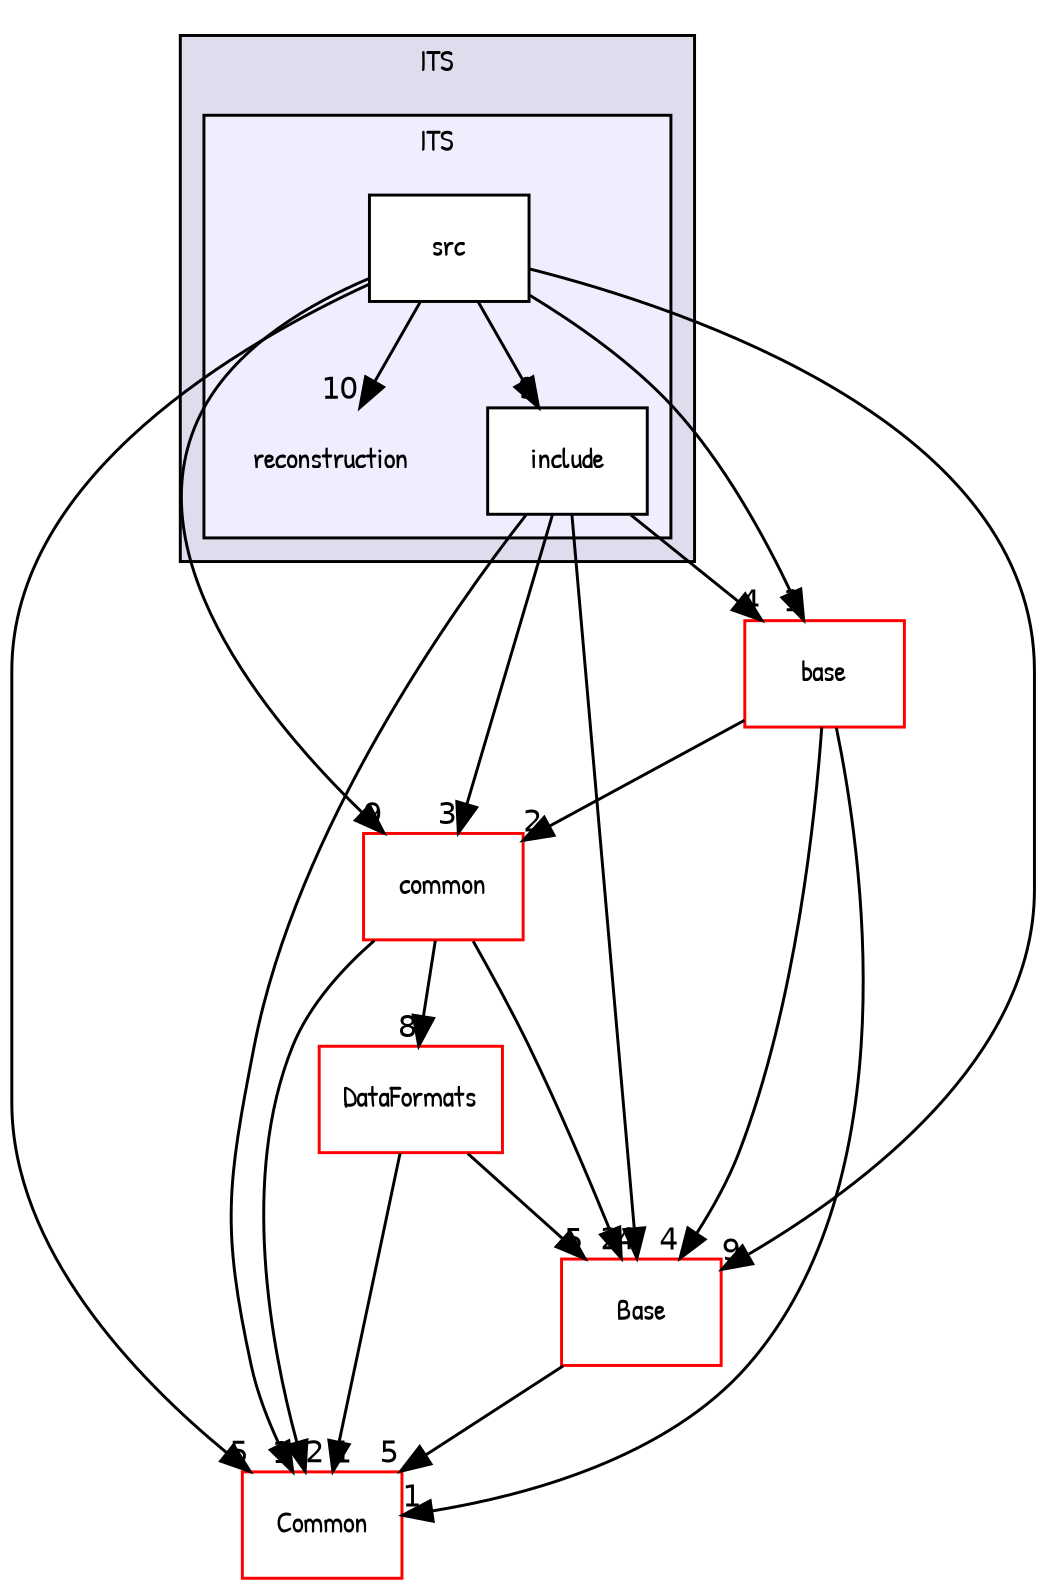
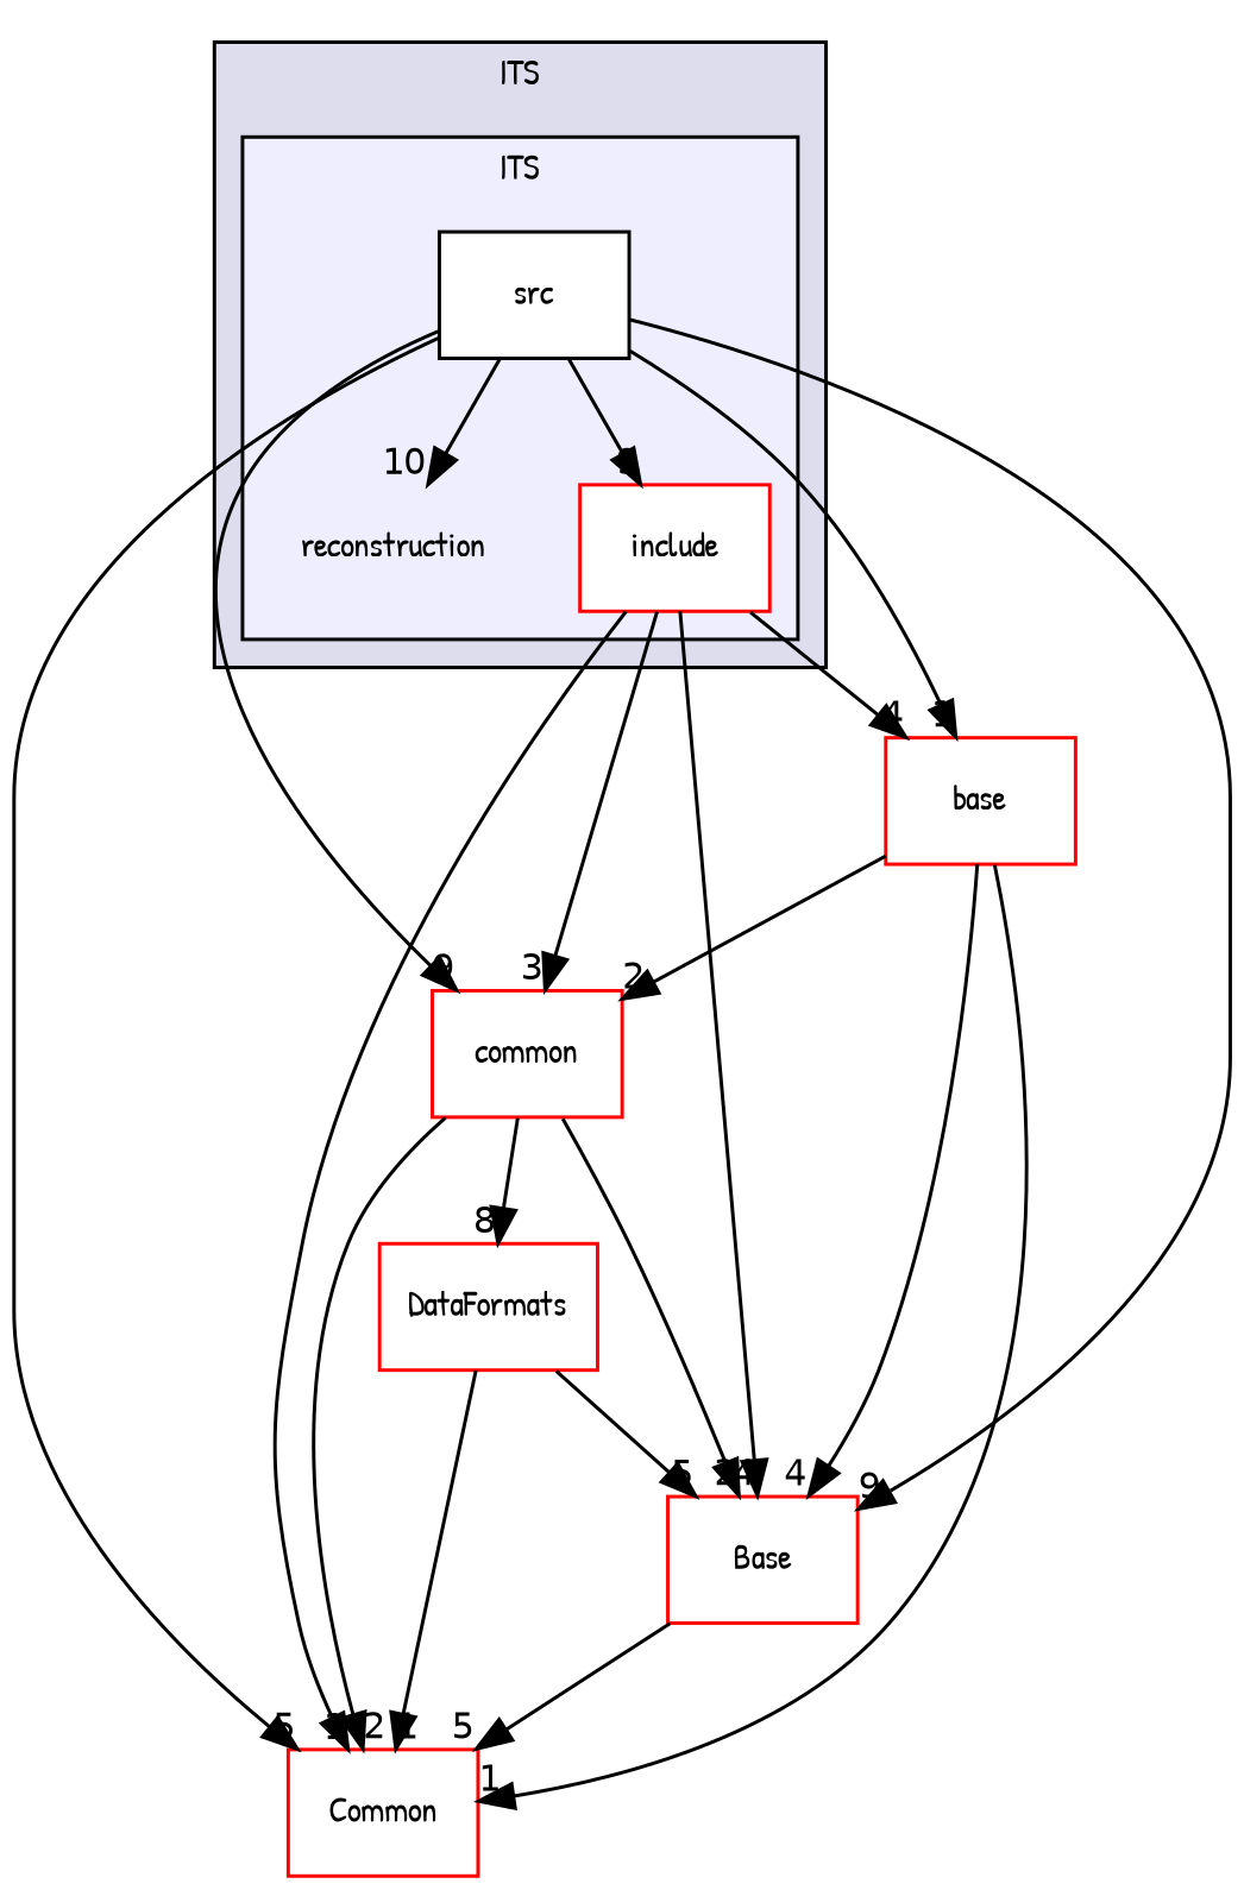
  digraph {
    compound=true
    fontname="Patrick Hand"
    node [fontname="Patrick Hand" fontsize=10 shape=box color=red]
    edge [fontname="Patrick Hand" headlabel=1 labeldistance=1.5 labelfontname=Helvetica labelfontsize=10]
    n1 [label=reconstruction shape=plaintext color=""]
-   n2 [color=black fillcolor=white label=include style=filled]
+   n2 [fillcolor=white label=include style=filled]
    n3 [color=black fillcolor=white label=src style=filled]
    n4 [label=base]
    n5 [label=Common]
    n6 [label=Base]
    n7 [label=common]
    n8 [label=DataFormats]
    subgraph cluster_1 {
      bgcolor="#ddddee"
      fontsize=10
      label=ITS
      pencolor=black
      subgraph cluster_2 {
        bgcolor="#eeeeff"
        fontsize=10
        label=ITS
        pencolor=black
        n1
        n2
        n3
      }
    }
    n2 -> n4 [headlabel=4]
    n2 -> n5
    n2 -> n6 [headlabel=4]
    n2 -> n7 [headlabel=3]
    n3 -> n1 [headlabel=10]
    n3 -> n2 [headlabel=9]
    n3 -> n4
    n3 -> n5 [headlabel=5]
    n3 -> n6 [headlabel=9]
    n3 -> n7 [headlabel=9]
    n4 -> n5
    n4 -> n6 [headlabel=4]
    n4 -> n7 [headlabel=2]
    n6 -> n5 [headlabel=5]
    n7 -> n5 [headlabel=2]
    n7 -> n6 [headlabel=2]
    n7 -> n8 [headlabel=8]
    n8 -> n5
    n8 -> n6 [headlabel=5]
  }
